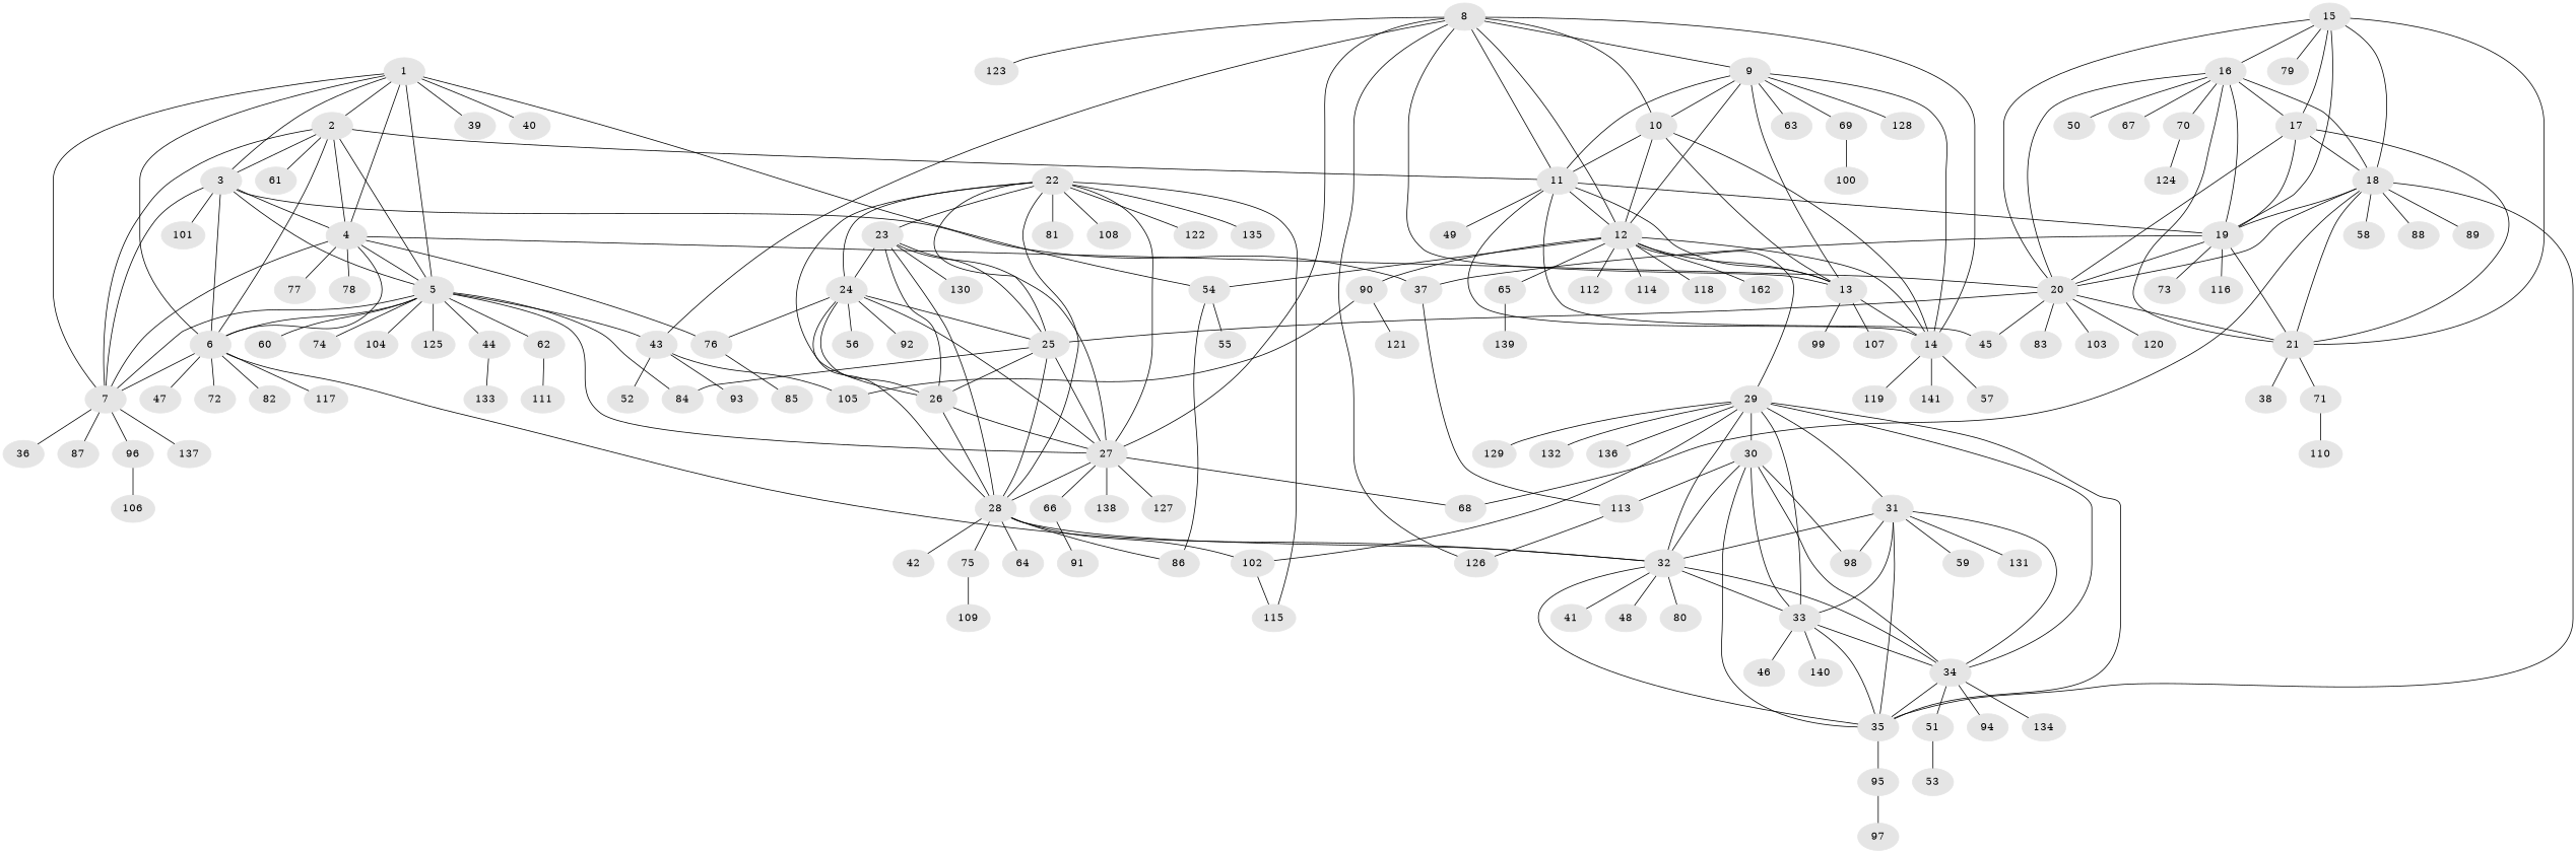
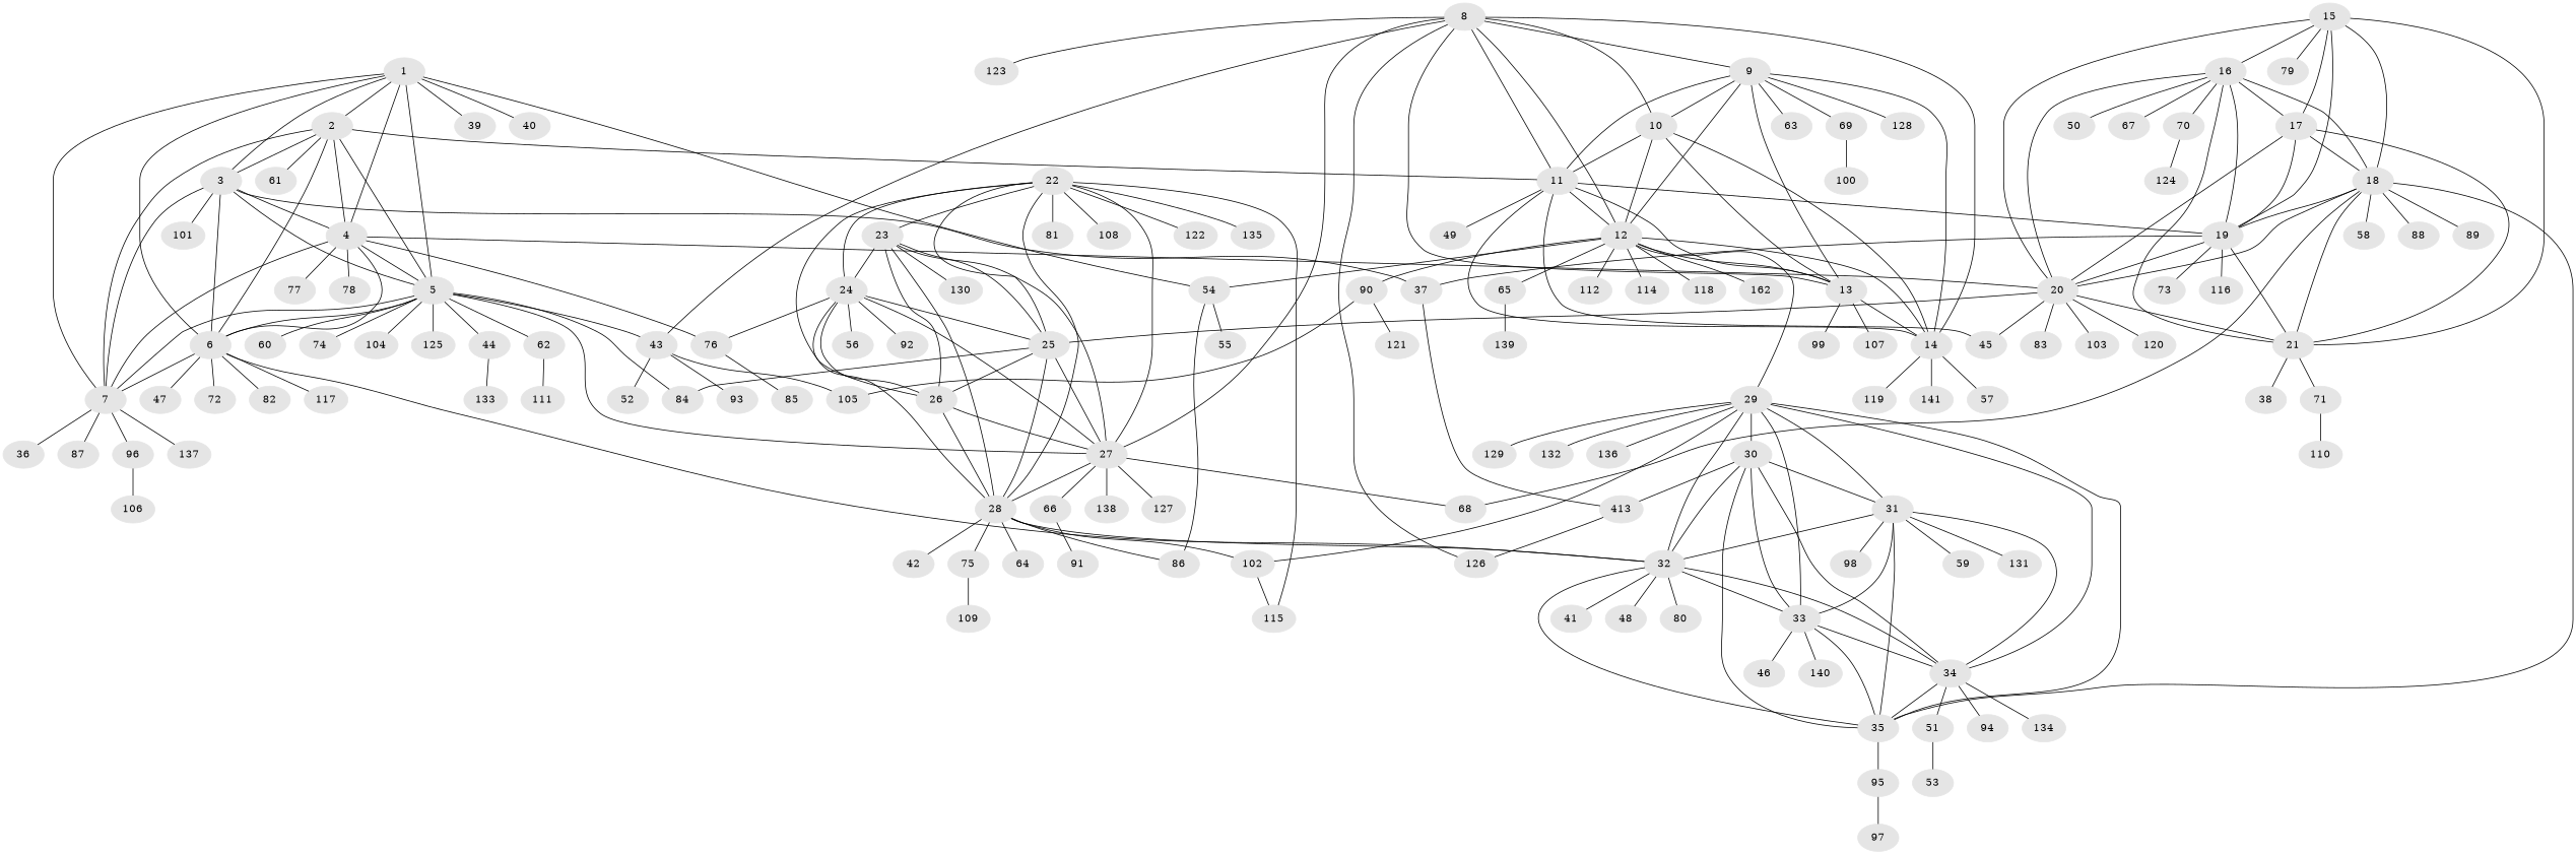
  graph {
    node [color=gray90 style=filled]
    1
    2
    3
    4
    5
    6
    7
    39
    40
    54
    11
    61
    37
    101
    20
    76
    77
    78
    27
    43
    44
    60
    62
    74
    84
    104
    125
    32
    47
    72
    82
    117
    36
    87
    96
    137
    86
    55
    12
    13
    14
    19
    45
    49
-   113
+   113 [label=413]
    21
    25
    83
    103
    120
    85
    68
    28
    66
    127
    138
    52
    93
    105
    133
    111
    35
    33
    34
    41
    48
    80
    106
    8
    9
    10
    123
    126
    63
    69
    128
    29
    65
    90
    112
    114
    118
    n83 [label=162]
    99
    107
    57
    119
    141
    100
    73
    116
    102
    30
    31
    129
    132
    136
    139
    121
    15
    16
    17
    18
    79
    50
    67
    70
    58
    88
    89
    38
    71
    124
    95
    26
    110
    22
    23
    24
    81
    108
    115
    122
    135
    130
    56
    92
    42
    64
    75
    91
    109
    59
    98
    131
    46
    140
    51
    94
    134
    53
    97
    1 -- 2
    1 -- 3
    1 -- 4
    1 -- 5
    1 -- 6
    1 -- 7
    1 -- 39
    1 -- 40
    1 -- 54
    2 -- 3
    2 -- 4
    2 -- 5
    2 -- 6
    2 -- 7
    2 -- 11
    2 -- 61
    3 -- 4
    3 -- 5
    3 -- 6
    3 -- 7
    3 -- 37
    3 -- 101
    4 -- 5
    4 -- 6
    4 -- 7
    4 -- 20
    4 -- 76
    4 -- 77
    4 -- 78
    5 -- 6
    5 -- 7
    5 -- 27
    5 -- 43
    5 -- 44
    5 -- 60
    5 -- 62
    5 -- 74
    5 -- 84
    5 -- 104
    5 -- 125
    6 -- 7
    6 -- 32
    6 -- 47
    6 -- 72
    6 -- 82
    6 -- 117
    7 -- 36
    7 -- 87
    7 -- 96
    7 -- 137
    54 -- 86
    54 -- 55
    11 -- 12
    11 -- 13
    11 -- 14
    11 -- 19
    11 -- 45
    11 -- 49
    37 -- 113
    20 -- 45
    20 -- 21
    20 -- 25
    20 -- 83
    20 -- 103
    20 -- 120
    76 -- 85
    27 -- 68
    27 -- 28
    27 -- 66
    27 -- 127
    27 -- 138
    43 -- 52
    43 -- 93
    43 -- 105
    44 -- 133
    62 -- 111
    32 -- 35
    32 -- 33
    32 -- 34
    32 -- 41
    32 -- 48
    32 -- 80
    96 -- 106
    12 -- 54
    12 -- 13
    12 -- 14
    12 -- 29
    12 -- 65
    12 -- 90
    12 -- 112
    12 -- 114
    12 -- 118
    12 -- n83
    13 -- 14
    13 -- 99
    13 -- 107
    14 -- 57
    14 -- 119
    14 -- 141
    19 -- 37
    19 -- 20
    19 -- 21
    19 -- 73
    19 -- 116
    113 -- 126
    21 -- 38
    21 -- 71
    25 -- 27
    25 -- 84
    25 -- 28
    25 -- 26
    28 -- 32
    28 -- 86
    28 -- 102
    28 -- 42
    28 -- 64
    28 -- 75
    66 -- 91
    35 -- 95
    33 -- 35
    33 -- 34
    33 -- 46
    33 -- 140
    34 -- 35
    34 -- 51
    34 -- 94
    34 -- 134
    8 -- 11
    8 -- 27
    8 -- 43
    8 -- 12
    8 -- 13
    8 -- 14
    8 -- 9
    8 -- 10
    8 -- 123
    8 -- 126
    9 -- 11
    9 -- 12
    9 -- 13
    9 -- 14
    9 -- 10
    9 -- 63
    9 -- 69
    9 -- 128
    10 -- 11
    10 -- 12
    10 -- 13
    10 -- 14
    69 -- 100
    29 -- 32
    29 -- 35
    29 -- 33
    29 -- 34
    29 -- 102
    29 -- 30
    29 -- 31
    29 -- 129
    29 -- 132
    29 -- 136
    65 -- 139
    90 -- 105
    90 -- 121
    102 -- 115
    30 -- 32
    30 -- 113
    30 -- 35
    30 -- 33
    30 -- 34
-   30 -- 98
+   30 -- 31
    31 -- 32
    31 -- 35
    31 -- 33
    31 -- 34
    31 -- 59
    31 -- 98
    31 -- 131
    15 -- 20
    15 -- 19
    15 -- 21
    15 -- 16
    15 -- 17
    15 -- 18
    15 -- 79
    16 -- 20
    16 -- 19
    16 -- 21
    16 -- 17
    16 -- 18
    16 -- 50
    16 -- 67
    16 -- 70
    17 -- 20
    17 -- 19
    17 -- 21
    17 -- 18
    18 -- 20
    18 -- 19
    18 -- 21
    18 -- 68
    18 -- 35
    18 -- 58
    18 -- 88
    18 -- 89
    70 -- 124
    71 -- 110
    95 -- 97
    26 -- 27
    26 -- 28
    22 -- 27
    22 -- 25
    22 -- 28
    22 -- 26
    22 -- 23
    22 -- 24
    22 -- 81
    22 -- 108
    22 -- 115
    22 -- 122
    22 -- 135
    23 -- 27
    23 -- 25
    23 -- 28
    23 -- 26
    23 -- 24
    23 -- 130
    24 -- 76
    24 -- 27
    24 -- 25
    24 -- 28
    24 -- 26
    24 -- 56
    24 -- 92
    75 -- 109
    51 -- 53
  }
